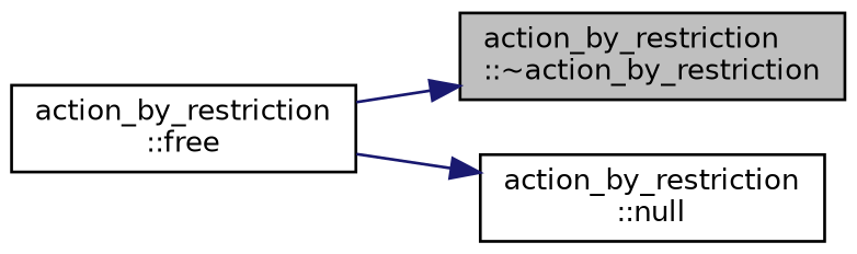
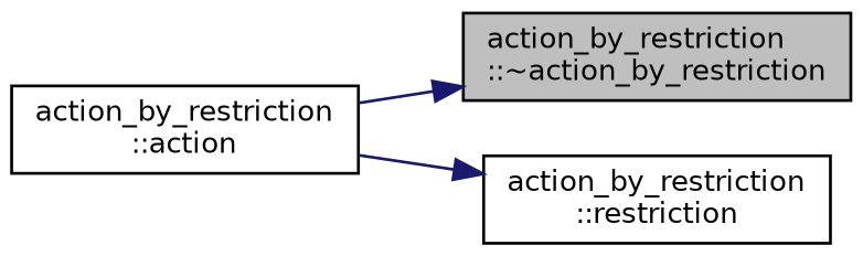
  digraph {
    rankdir=LR
    node [color=black fillcolor=white fontname=Helvetica fontsize=10 shape=record style=filled]
    edge [color=midnightblue fontname=Helvetica fontsize=10 labelfontname=Helvetica labelfontsize=10 style=solid]
    n1 [fillcolor=grey75 fontcolor=black height=0.2 label="action_by_restriction\l::~action_by_restriction" width=0.4]
-   n2 [height=0.2 label="action_by_restriction\l::free" width=0.4]
-   n3 [height=0.2 label="action_by_restriction\l::null" width=0.4]
+   n2 [height=0.2 label="action_by_restriction\l::action" width=0.4]
+   n3 [height=0.2 label="action_by_restriction\l::restriction" width=0.4]
    n2 -> n1
    n2 -> n3
  }
